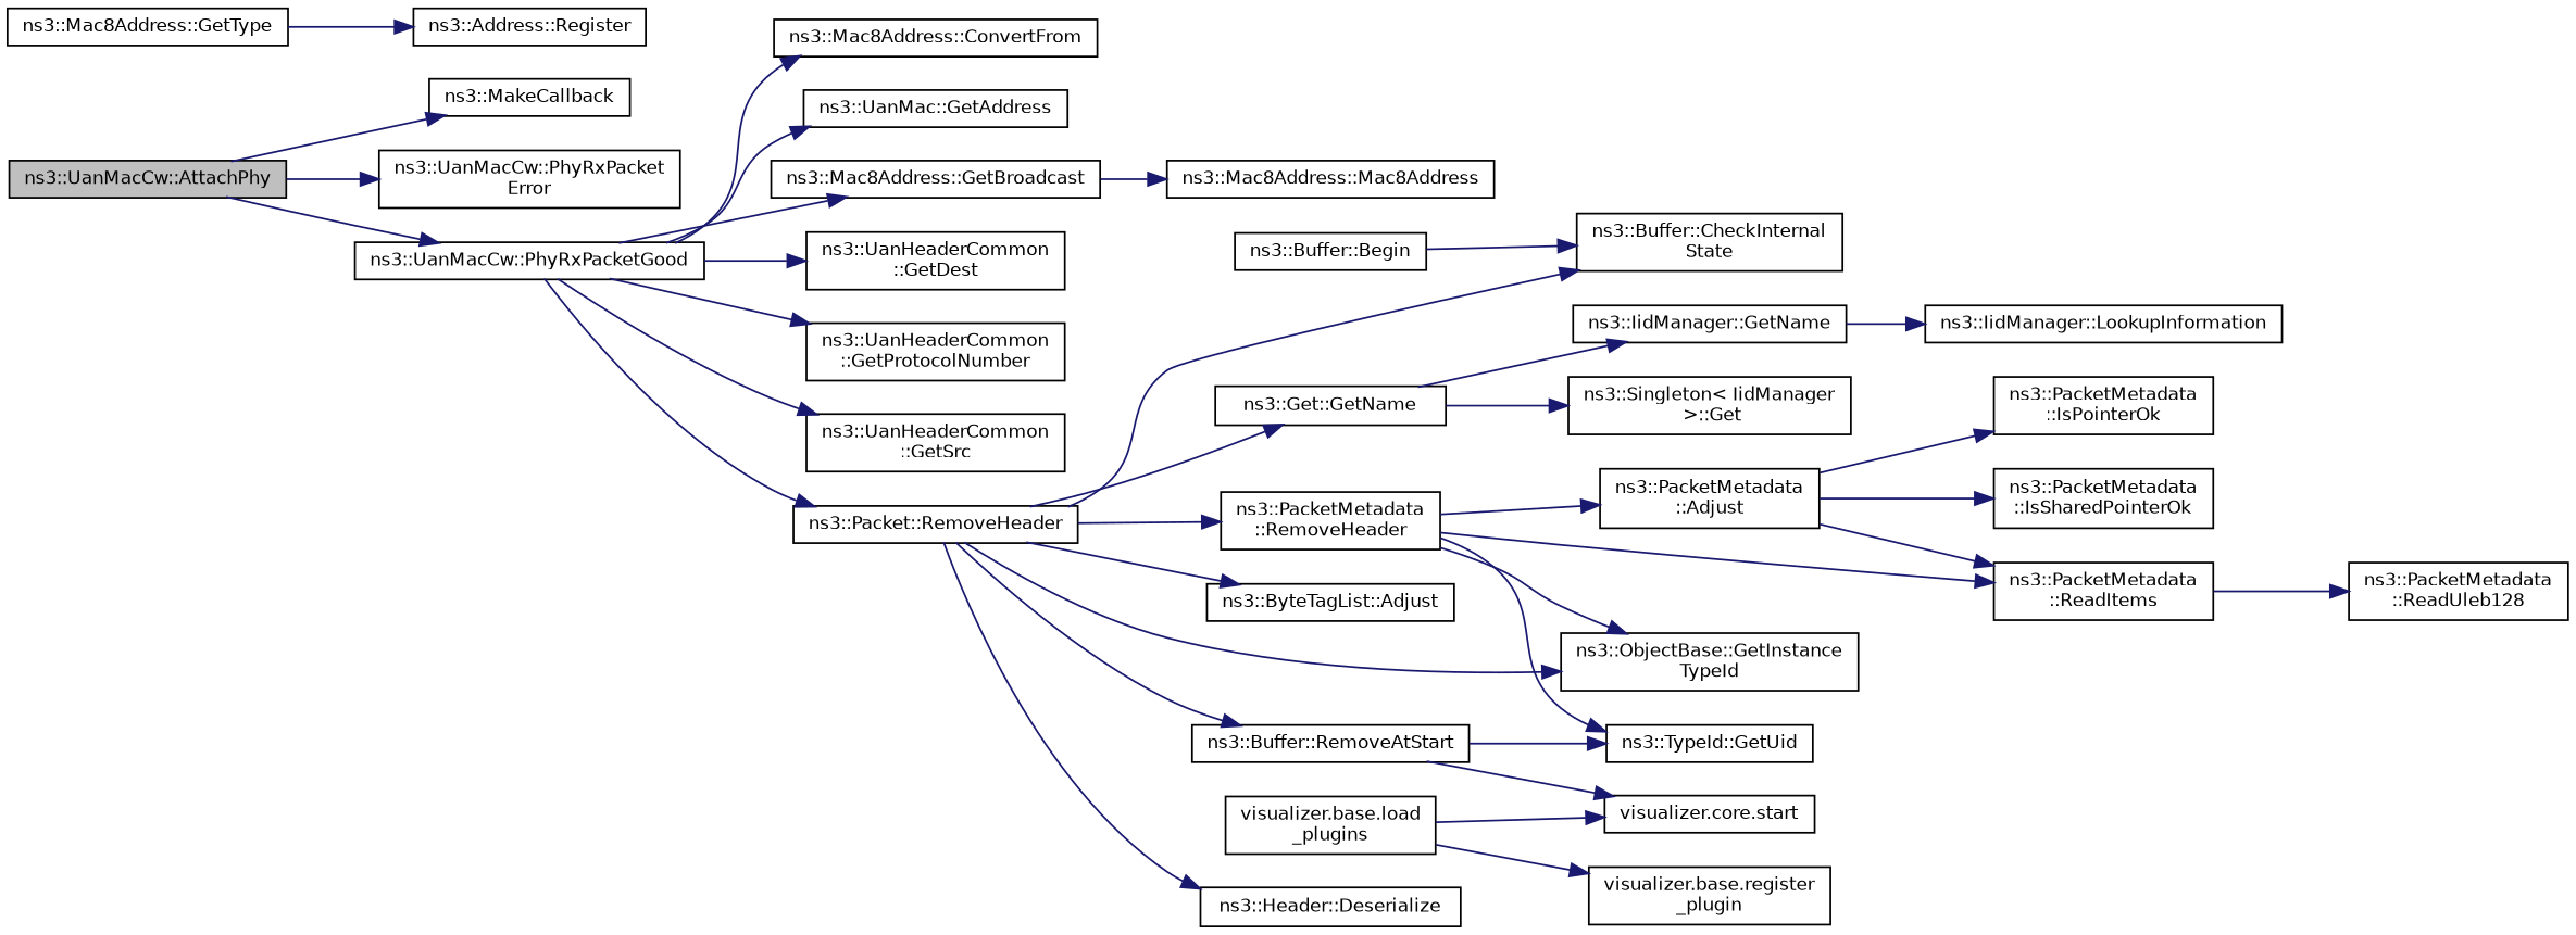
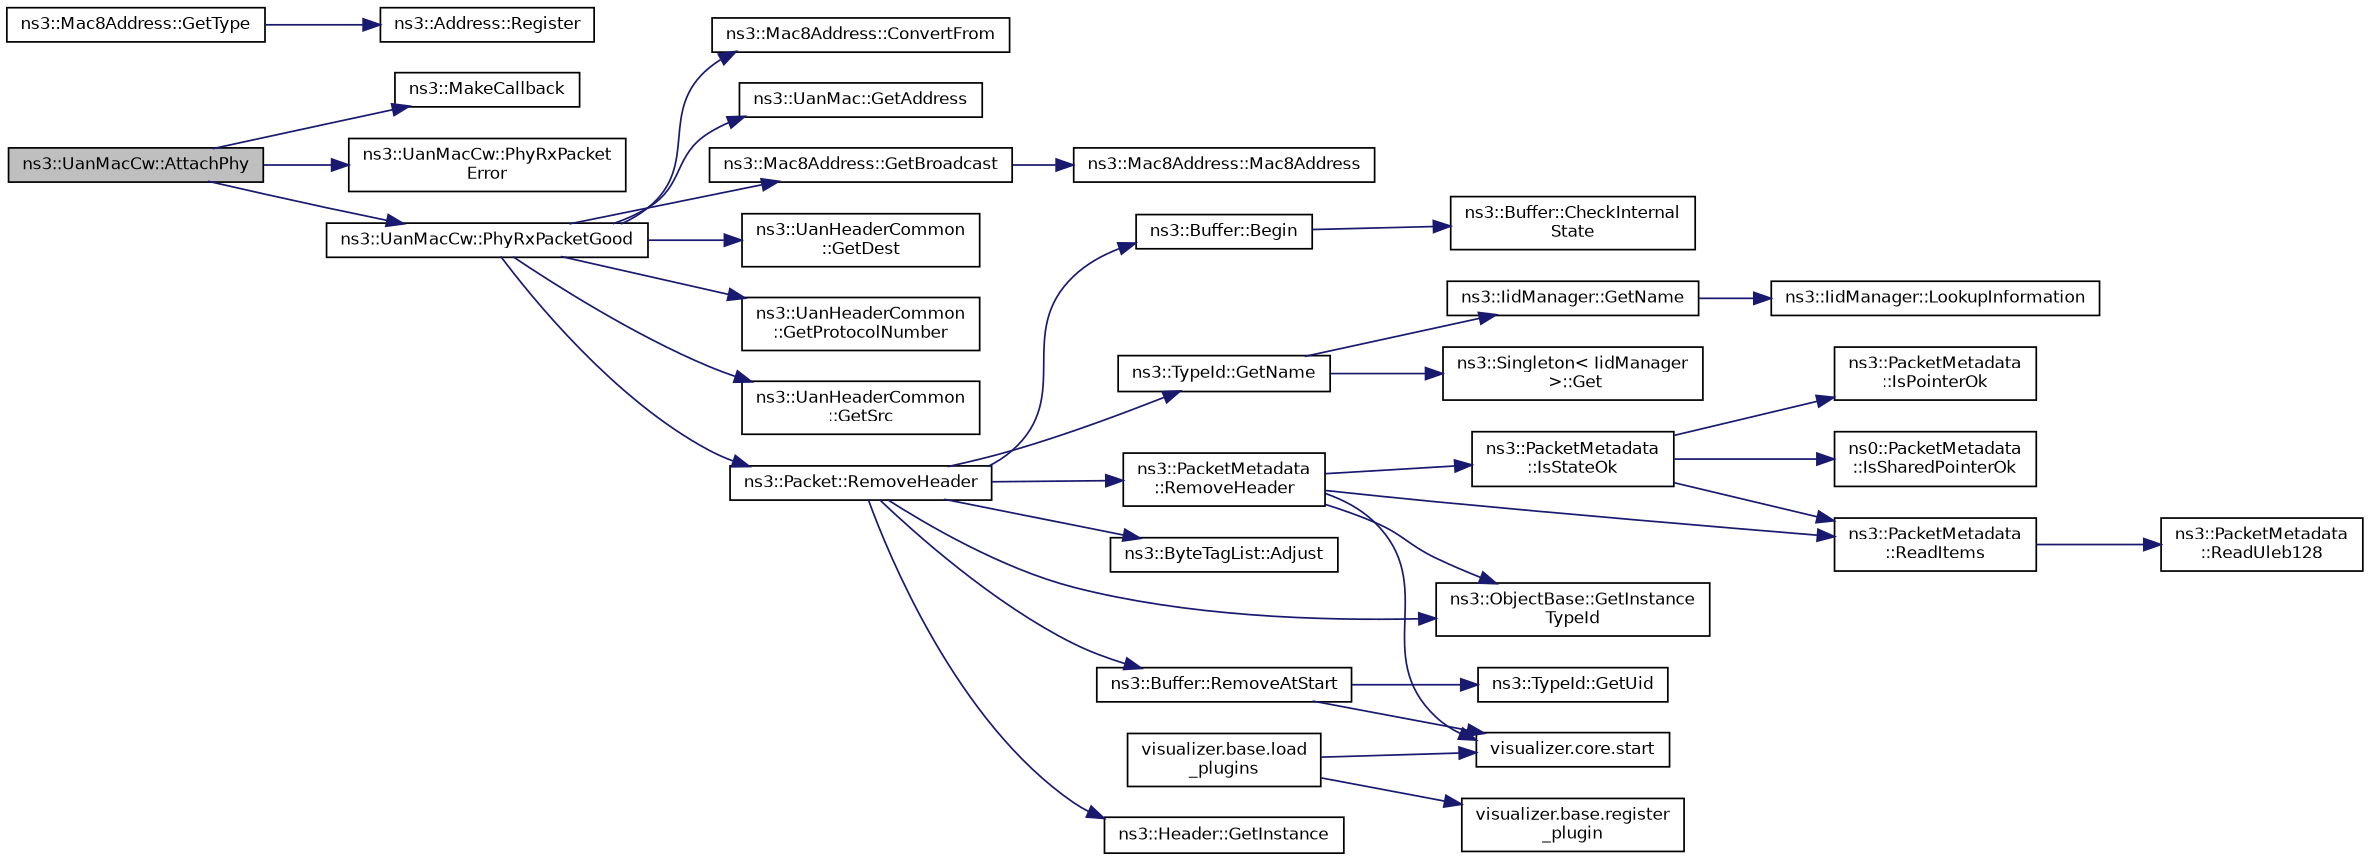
  digraph {
    rankdir=LR
    node [color=black fillcolor=white fontname=Helvetica fontsize=10 shape=record style=filled]
    edge [color=midnightblue fontname=Helvetica fontsize=10 labelfontname=Helvetica labelfontsize=10 style=solid]
    n1 [fillcolor=grey75 fontcolor=black height=0.2 label="ns3::UanMacCw::AttachPhy" width=0.4]
    n2 [height=0.2 label="ns3::MakeCallback" width=0.4]
    n3 [height=0.2 label="ns3::UanMacCw::PhyRxPacket\lError" width=0.4]
    n4 [height=0.2 label="ns3::UanMacCw::PhyRxPacketGood" width=0.4]
    n5 [height=0.2 label="ns3::Mac8Address::ConvertFrom" width=0.4]
    n6 [height=0.2 label="ns3::UanMac::GetAddress" width=0.4]
    n7 [height=0.2 label="ns3::Mac8Address::GetBroadcast" width=0.4]
    n8 [height=0.2 label="ns3::UanHeaderCommon\l::GetDest" width=0.4]
    n9 [height=0.2 label="ns3::UanHeaderCommon\l::GetProtocolNumber" width=0.4]
    n10 [height=0.2 label="ns3::UanHeaderCommon\l::GetSrc" width=0.4]
    n11 [height=0.2 label="ns3::Packet::RemoveHeader" width=0.4]
    n12 [height=0.2 label="ns3::Mac8Address::Mac8Address" width=0.4]
    n13 [height=0.2 label="ns3::ByteTagList::Adjust" width=0.4]
    n14 [height=0.2 label="ns3::Buffer::Begin" width=0.4]
-   n15 [height=0.2 label="ns3::Header::Deserialize" width=0.4]
+   n15 [height=0.2 label="ns3::Header::GetInstance" width=0.4]
    n16 [height=0.2 label="ns3::ObjectBase::GetInstance\lTypeId" width=0.4]
-   n17 [height=0.2 label="ns3::Get::GetName" width=0.4]
+   n17 [height=0.2 label="ns3::TypeId::GetName" width=0.4]
    n18 [height=0.2 label="ns3::Buffer::RemoveAtStart" width=0.4]
    n19 [height=0.2 label="ns3::PacketMetadata\l::RemoveHeader" width=0.4]
    n20 [height=0.2 label="ns3::Mac8Address::GetType" width=0.4]
    n21 [height=0.2 label="ns3::Address::Register" width=0.4]
    n22 [height=0.2 label="ns3::Buffer::CheckInternal\lState" width=0.4]
    n23 [height=0.2 label="ns3::Singleton\< IidManager\l \>::Get" width=0.4]
    n24 [height=0.2 label="ns3::IidManager::GetName" width=0.4]
    n25 [height=0.2 label="visualizer.core.start" width=0.4]
    n26 [height=0.2 label="ns3::TypeId::GetUid" width=0.4]
-   n27 [height=0.2 label="ns3::PacketMetadata\l::Adjust" width=0.4]
+   n27 [height=0.2 label="ns3::PacketMetadata\l::IsStateOk" width=0.4]
    n28 [height=0.2 label="ns3::PacketMetadata\l::ReadItems" width=0.4]
    n29 [height=0.2 label="ns3::IidManager::LookupInformation" width=0.4]
    n30 [height=0.2 label="visualizer.base.load\l_plugins" width=0.4]
    n31 [height=0.2 label="visualizer.base.register\l_plugin" width=0.4]
    n32 [height=0.2 label="ns3::PacketMetadata\l::IsPointerOk" width=0.4]
-   n33 [height=0.2 label="ns3::PacketMetadata\l::IsSharedPointerOk" width=0.4]
+   n33 [height=0.2 label="ns0::PacketMetadata\l::IsSharedPointerOk" width=0.4]
    n34 [height=0.2 label="ns3::PacketMetadata\l::ReadUleb128" width=0.4]
    n1 -> n2
    n1 -> n3
    n1 -> n4
    n4 -> n5
    n4 -> n6
    n4 -> n7
    n4 -> n8
    n4 -> n9
    n4 -> n10
    n4 -> n11
    n7 -> n12
    n11 -> n13
-   n11 -> n22
+   n11 -> n14
    n11 -> n15
    n11 -> n16
    n11 -> n17
    n11 -> n18
    n11 -> n19
    n14 -> n22
    n17 -> n23
    n17 -> n24
    n18 -> n25
    n18 -> n26
    n19 -> n16
-   n19 -> n26
+   n19 -> n25
    n19 -> n27
    n19 -> n28
    n20 -> n21
    n24 -> n29
    n27 -> n28
    n27 -> n32
    n27 -> n33
    n28 -> n34
    n30 -> n25
    n30 -> n31
  }
